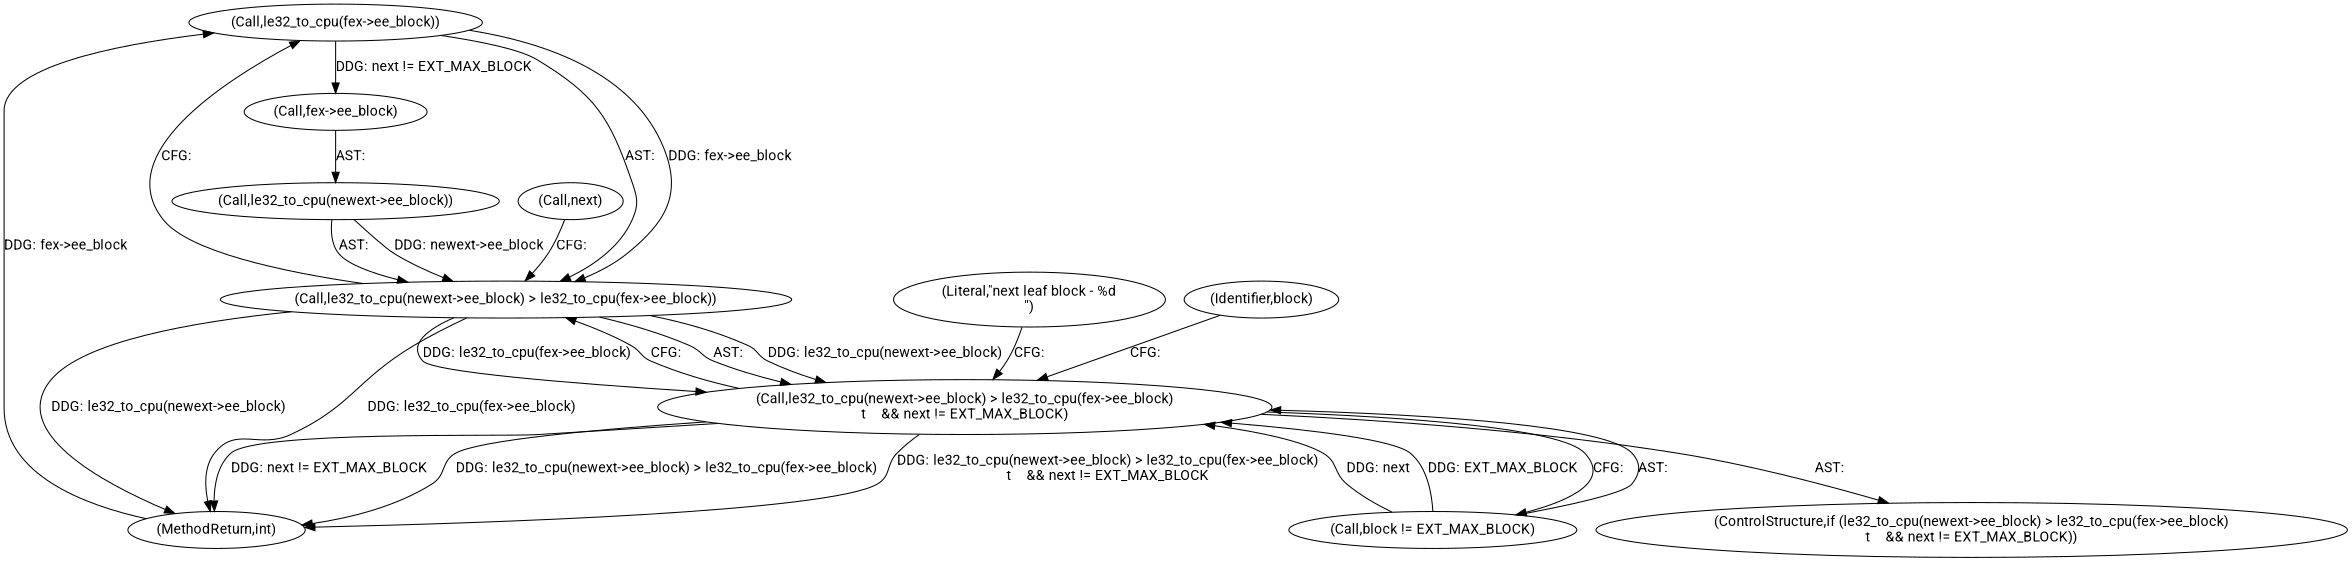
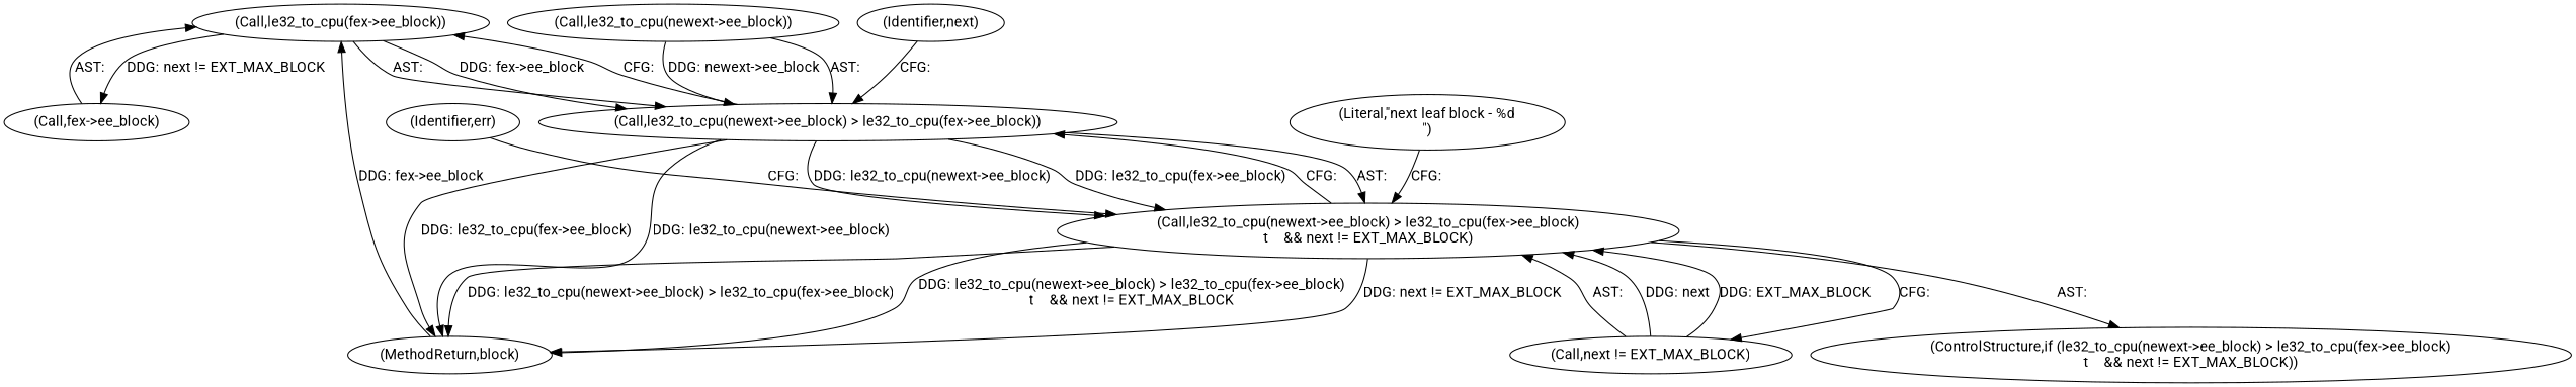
  digraph {
    fontname=Roboto
    node [fontname=Roboto]
    edge [fontname=Roboto]
    n1 [label="(Call,le32_to_cpu(fex->ee_block))"]
    n2 [label="(Call,le32_to_cpu(newext->ee_block) > le32_to_cpu(fex->ee_block))"]
    n3 [label="(Call,fex->ee_block)"]
-   n4 [label="(MethodReturn,int)"]
+   n4 [label="(MethodReturn,block)"]
    n5 [label="(Call,le32_to_cpu(newext->ee_block) > le32_to_cpu(fex->ee_block)\n\t    && next != EXT_MAX_BLOCK)"]
    n6 [label="(ControlStructure,if (le32_to_cpu(newext->ee_block) > le32_to_cpu(fex->ee_block)\n\t    && next != EXT_MAX_BLOCK))"]
-   n7 [label="(Call,block != EXT_MAX_BLOCK)"]
+   n7 [label="(Call,next != EXT_MAX_BLOCK)"]
    n8 [label="(Call,le32_to_cpu(newext->ee_block))"]
-   n9 [label="(Identifier,block)"]
-   n10 [label="(Call,next)"]
+   n9 [label="(Identifier,err)"]
+   n10 [label="(Identifier,next)"]
    n11 [label="(Literal,\"next leaf block - %d\n\")"]
    n1 -> n2 [label="AST: "]
    n1 -> n2 [label="DDG: fex->ee_block"]
    n1 -> n3 [label="DDG: next != EXT_MAX_BLOCK"]
    n2 -> n1 [label="CFG: "]
    n2 -> n4 [label="DDG: le32_to_cpu(fex->ee_block)"]
    n2 -> n4 [label="DDG: le32_to_cpu(newext->ee_block)"]
    n2 -> n5 [label="AST: "]
    n2 -> n5 [label="DDG: le32_to_cpu(newext->ee_block)"]
    n2 -> n5 [label="DDG: le32_to_cpu(fex->ee_block)"]
-   n3 -> n8 [label="AST: "]
+   n3 -> n1 [label="AST: "]
    n4 -> n1 [label="DDG: fex->ee_block"]
    n5 -> n2 [label="CFG: "]
    n5 -> n4 [label="DDG: le32_to_cpu(newext->ee_block) > le32_to_cpu(fex->ee_block)"]
    n5 -> n4 [label="DDG: le32_to_cpu(newext->ee_block) > le32_to_cpu(fex->ee_block)\n\t    && next != EXT_MAX_BLOCK"]
    n5 -> n4 [label="DDG: next != EXT_MAX_BLOCK"]
    n5 -> n6 [label="AST: "]
    n5 -> n7 [label="CFG: "]
    n7 -> n5 [label="AST: "]
    n7 -> n5 [label="DDG: next"]
    n7 -> n5 [label="DDG: EXT_MAX_BLOCK"]
    n8 -> n2 [label="AST: "]
    n8 -> n2 [label="DDG: newext->ee_block"]
    n9 -> n5 [label="CFG: "]
    n10 -> n2 [label="CFG: "]
    n11 -> n5 [label="CFG: "]
  }
